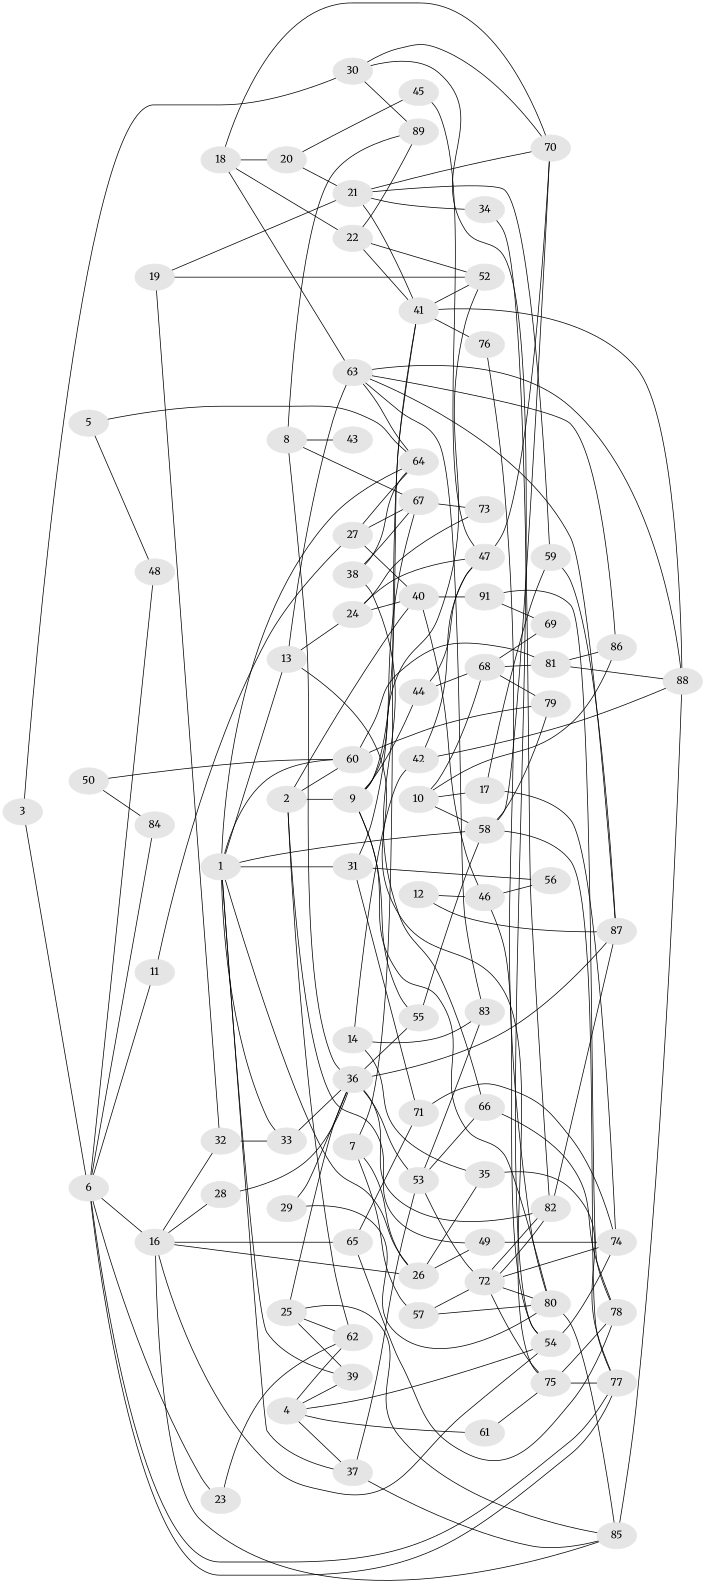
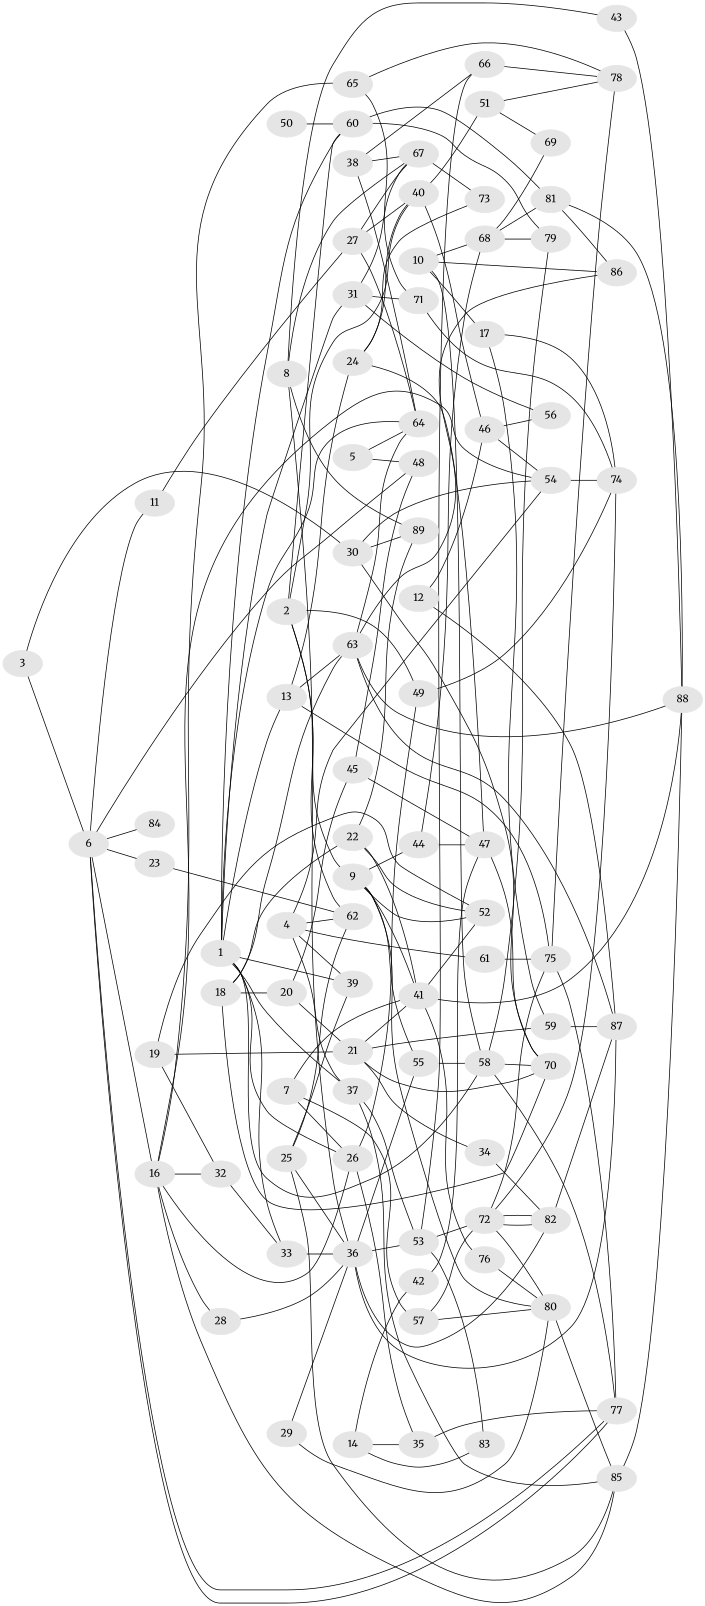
  graph {
    fontname=Merriweather
    rankdir=LR
    node [color=gray90 fontname=Merriweather style=filled]
    edge [fontname=Merriweather]
    1
    13
    26
    31
    33
    37
    39
    58
    60
    64
    24
    63
    75
    49
    35
    67
    56
    71
    36
    85
    53
    77
    70
    79
    81
    2
    9
    40
    62
    41
    44
    52
    55
    80
    46
-   51 [label=91]
+   51
    74
    3
    6
    30
    48
    11
    16
    23
    84
    54
    89
    4
    61
    5
    27
    28
    32
    65
    7
    57
    76
    88
    72
    8
    43
    87
    82
    73
    68
    47
    10
    17
    86
    59
    69
    12
    83
    78
    14
    42
    18
    20
    22
    21
    45
    19
    34
    25
    29
    50
    66
    38
    1 -- 13
    1 -- 26
    1 -- 31
    1 -- 33
    1 -- 37
    1 -- 39
    1 -- 58
    1 -- 60
    1 -- 64
    13 -- 24
    13 -- 63
    13 -- 75
    26 -- 49
    26 -- 35
    31 -- 67
    31 -- 56
    31 -- 71
    33 -- 36
    37 -- 85
    37 -- 53
    58 -- 77
    58 -- 70
    58 -- 79
    60 -- 79
    60 -- 81
    24 -- 40
    24 -- 73
    24 -- 47
    63 -- 64
    63 -- 88
    63 -- 87
    63 -- 86
-   63 -- 83
    75 -- 77
    75 -- 78
    49 -- 74
    35 -- 77
    67 -- 73
    71 -- 74
    36 -- 53
    36 -- 55
    36 -- 87
    36 -- 82
    85 -- 88
    53 -- 72
    53 -- 83
    53 -- 66
    81 -- 88
    81 -- 86
    2 -- 60
    2 -- 49
    2 -- 9
    2 -- 40
    2 -- 62
    9 -- 41
    9 -- 44
    9 -- 52
    9 -- 55
    9 -- 80
    40 -- 46
    40 -- 51
    41 -- 52
    41 -- 76
    41 -- 88
    44 -- 68
    44 -- 47
    55 -- 58
    80 -- 85
    46 -- 56
    46 -- 54
    51 -- 69
    51 -- 78
    3 -- 6
    3 -- 30
    6 -- 77
    6 -- 77
    6 -- 48
    6 -- 11
    6 -- 16
    6 -- 23
    6 -- 84
    30 -- 70
    30 -- 54
    30 -- 89
    11 -- 27
    16 -- 26
    16 -- 85
    16 -- 54
    16 -- 28
    16 -- 32
    16 -- 65
    23 -- 62
    54 -- 74
    4 -- 37
    4 -- 39
    4 -- 62
    4 -- 54
    4 -- 61
    61 -- 75
    5 -- 64
    5 -- 48
    27 -- 64
    27 -- 67
    27 -- 40
    28 -- 36
    32 -- 33
    65 -- 71
    65 -- 78
    7 -- 26
    7 -- 41
    7 -- 57
    57 -- 80
    57 -- 72
    76 -- 80
    72 -- 75
    72 -- 80
    72 -- 74
    72 -- 82
    72 -- 82
    8 -- 67
    8 -- 36
    8 -- 89
    8 -- 43
    82 -- 87
    68 -- 79
    68 -- 81
    68 -- 69
    47 -- 70
    10 -- 58
    10 -- 68
    10 -- 17
    10 -- 86
    17 -- 74
    17 -- 59
    59 -- 87
    12 -- 46
    12 -- 87
    14 -- 35
    14 -- 83
    14 -- 42
-   42 -- 88
+   43 -- 88
    42 -- 47
    18 -- 63
    18 -- 70
    18 -- 20
    18 -- 22
    20 -- 21
    20 -- 45
    22 -- 41
    22 -- 52
    22 -- 89
    21 -- 70
    21 -- 41
    21 -- 59
    21 -- 34
+   45 -- 48
    45 -- 47
    19 -- 52
    19 -- 32
    19 -- 21
    34 -- 82
    25 -- 39
    25 -- 36
    25 -- 85
    25 -- 62
    29 -- 36
    29 -- 80
    50 -- 60
-   50 -- 84
    66 -- 78
    38 -- 64
    38 -- 67
    38 -- 66
  }
